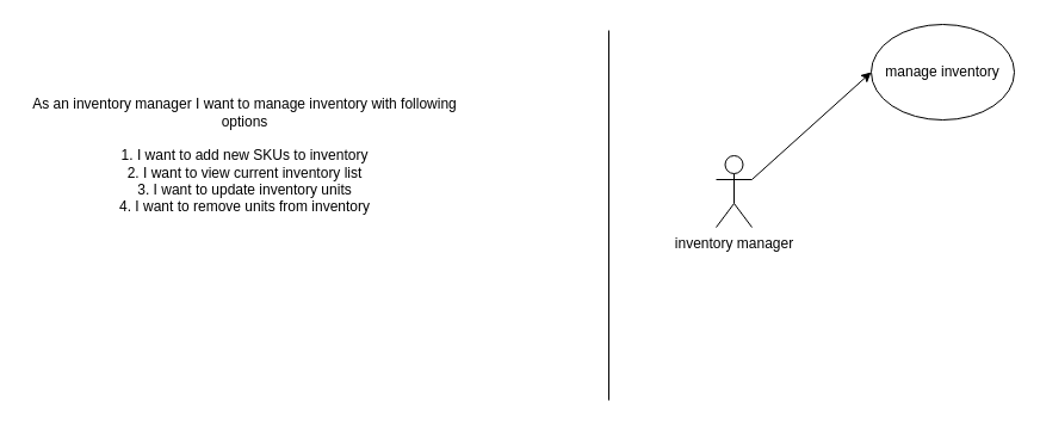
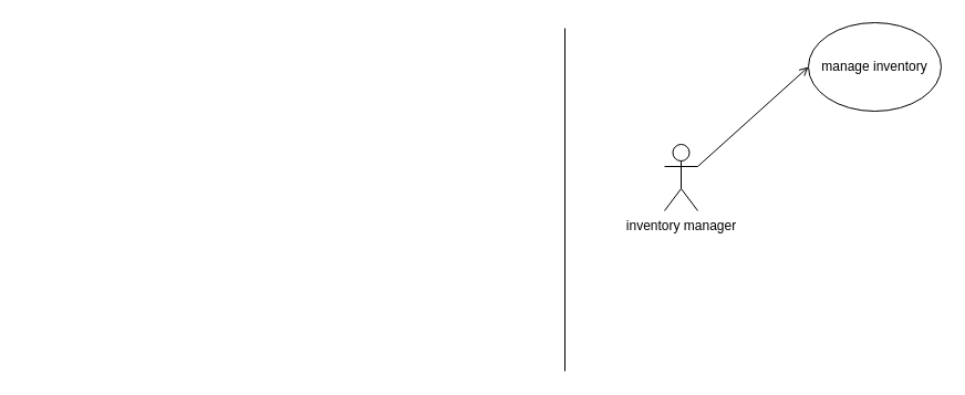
  <mxCell id="0" />
  <mxCell id="1" parent="0" />
- <mxCell id="2" style="rounded=0;orthogonalLoop=1;jettySize=auto;html=1;exitX=1;exitY=0.333;exitDx=0;exitDy=0;exitPerimeter=0;entryX=0;entryY=0.5;entryDx=0;entryDy=0;" edge="1" parent="1" source="3" target="4"><mxGeometry relative="1" as="geometry" /></mxCell>
+ <mxCell id="2" style="rounded=0;orthogonalLoop=1;jettySize=auto;html=1;exitX=1;exitY=0.333;exitDx=0;exitDy=0;exitPerimeter=0;entryX=0;entryY=0.5;entryDx=0;entryDy=0;endArrow=open;" edge="1" parent="1" source="3" target="4"><mxGeometry relative="1" as="geometry" /></mxCell>
  <mxCell id="3" value="inventory manager" style="shape=umlActor;verticalLabelPosition=bottom;verticalAlign=top;html=1;outlineConnect=0;" vertex="1" parent="1"><mxGeometry x="600" y="130" width="30" height="60" as="geometry" /></mxCell>
  <mxCell id="4" value="manage inventory" style="ellipse;whiteSpace=wrap;html=1;" vertex="1" parent="1"><mxGeometry x="730" y="20" width="120" height="80" as="geometry" /></mxCell>
- <mxCell id="5" value="&lt;div&gt;As an inventory manager I want to manage inventory with following options&lt;/div&gt;&lt;div&gt;&lt;br&gt;&lt;/div&gt;&lt;div&gt;1. I want to add new SKUs to inventory&lt;/div&gt;&lt;div&gt;2. I want to view current inventory list&lt;/div&gt;&lt;div&gt;3. I want to update inventory units&lt;br&gt;&lt;/div&gt;&lt;div&gt;4. I want to remove units from inventory&lt;br&gt;&lt;/div&gt;" style="text;html=1;align=center;verticalAlign=middle;whiteSpace=wrap;rounded=0;" vertex="1" parent="1"><mxGeometry x="20" y="45" width="370" height="170" as="geometry" /></mxCell>
  <mxCell id="6" value="" style="endArrow=none;html=1;rounded=0;" edge="1" parent="1"><mxGeometry width="50" height="50" relative="1" as="geometry"><mxPoint x="510" y="335" as="sourcePoint" /><mxPoint x="510" y="25" as="targetPoint" /></mxGeometry></mxCell>
